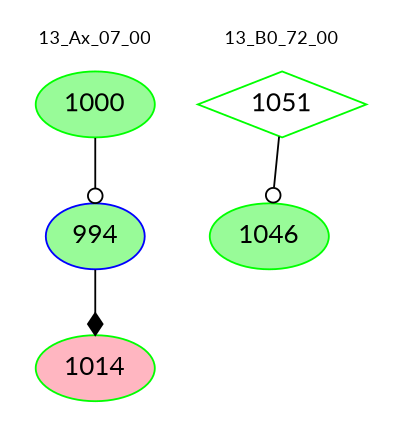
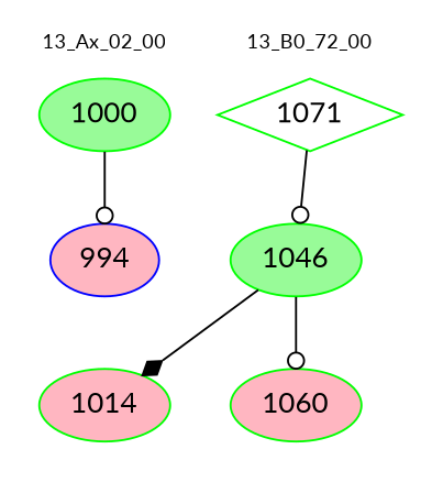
  digraph {
    fontname=Lato
    node [color=green fillcolor=lightpink fontname=Lato shape=ellipse style=filled]
    edge [arrowhead=odot color=black fontname=Lato]
    n1 [fillcolor=palegreen label=1000]
-   n2 [color=blue fillcolor=palegreen label=994]
+   n2 [color=blue label=994]
    n3 [label=1014]
-   n4 [fillcolor=white label=1051 shape=diamond]
+   n4 [fillcolor=white label=1071 shape=diamond]
    n5 [fillcolor=palegreen label=1046]
+   n6 [label=1060]
    subgraph cluster_1 {
      color=white
      fontsize=10
-     label="13_Ax_07_00"
+     label="13_Ax_02_00"
      n1
      n2
      n3
    }
    subgraph cluster_2 {
      color=white
      fontsize=10
      label="13_B0_72_00"
      n4
      n5
+     n6
    }
    n1 -> n2
-   n2 -> n3 [arrowhead=diamond]
+   n5 -> n3 [arrowhead=diamond]
    n4 -> n5
+   n5 -> n6
  }
